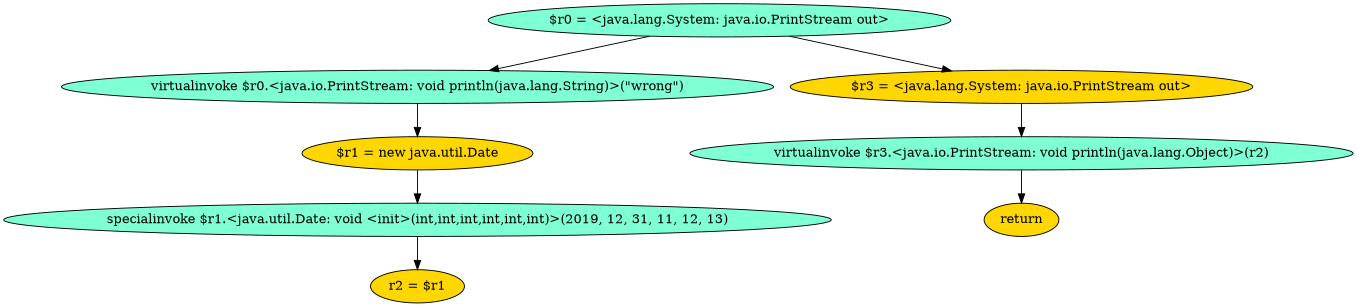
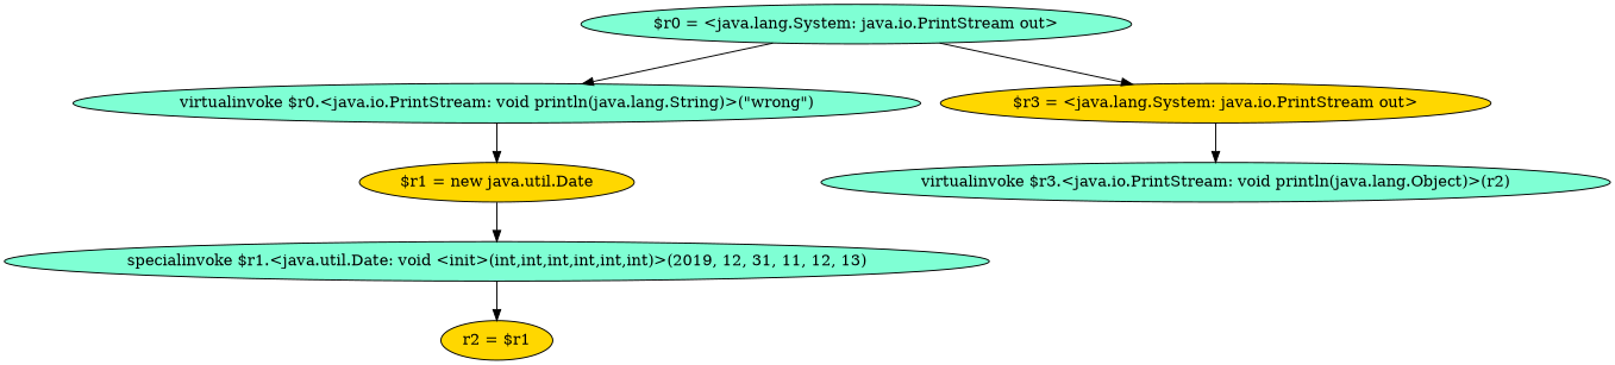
  digraph {
    node [fillcolor=aquamarine style=filled]
    "$r0 = <java.lang.System: java.io.PrintStream out>"
    "virtualinvoke $r0.<java.io.PrintStream: void println(java.lang.String)>(\"wrong\")"
    "$r3 = <java.lang.System: java.io.PrintStream out>" [fillcolor=gold]
    "$r1 = new java.util.Date" [fillcolor=gold]
    "specialinvoke $r1.<java.util.Date: void <init>(int,int,int,int,int,int)>(2019, 12, 31, 11, 12, 13)"
    "r2 = $r1" [fillcolor=gold]
    "virtualinvoke $r3.<java.io.PrintStream: void println(java.lang.Object)>(r2)"
-   return [fillcolor=gold]
    "$r0 = <java.lang.System: java.io.PrintStream out>" -> "virtualinvoke $r0.<java.io.PrintStream: void println(java.lang.String)>(\"wrong\")"
    "$r0 = <java.lang.System: java.io.PrintStream out>" -> "$r3 = <java.lang.System: java.io.PrintStream out>"
    "virtualinvoke $r0.<java.io.PrintStream: void println(java.lang.String)>(\"wrong\")" -> "$r1 = new java.util.Date"
    "$r3 = <java.lang.System: java.io.PrintStream out>" -> "virtualinvoke $r3.<java.io.PrintStream: void println(java.lang.Object)>(r2)"
    "$r1 = new java.util.Date" -> "specialinvoke $r1.<java.util.Date: void <init>(int,int,int,int,int,int)>(2019, 12, 31, 11, 12, 13)"
    "specialinvoke $r1.<java.util.Date: void <init>(int,int,int,int,int,int)>(2019, 12, 31, 11, 12, 13)" -> "r2 = $r1"
-   "virtualinvoke $r3.<java.io.PrintStream: void println(java.lang.Object)>(r2)" -> return
  }
